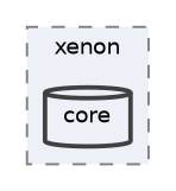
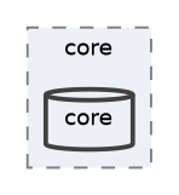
  digraph {
    compound=true
    n1 [color=grey25 fillcolor="#edf0f7" fontname=Helvetica fontsize=10 height=0.2 label=core shape=cylinder style="filled,bold" width=0.4]
    subgraph cluster_1 {
      bgcolor="#edf0f7"
      fontname=Helvetica
      fontsize=10
-     label=xenon
+     label=core
      pencolor=grey50
      style="filled,dashed"
      n1
    }
  }
